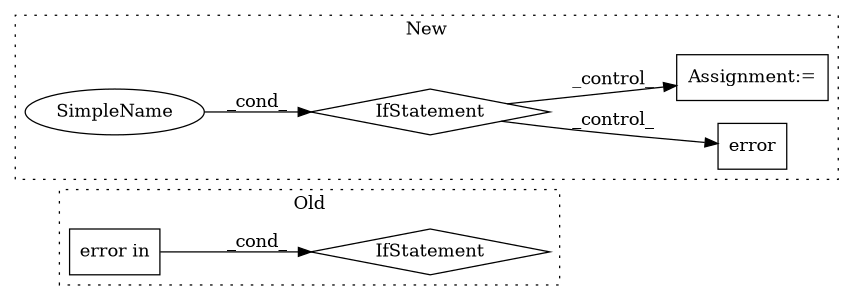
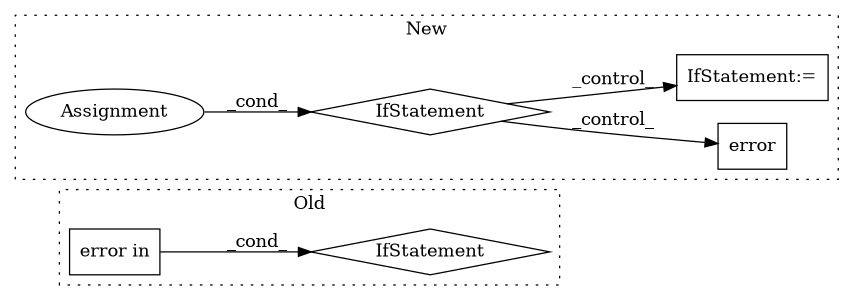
  digraph {
    rankdir=LR
    node [a=25 shape=box]
    n1 [a=108 l=82 label="error in" s=12859]
    n2 [l="8,2" label=IfStatement s="12851,12941" shape=diamond]
    n3 [a=32 l="6,1" label=error s="14011,14098"]
-   n4 [a=42 label=SimpleName shape=ellipse]
-   n5 [a=7 l=1 label="Assignment:=" s=14131]
+   n4 [a=42 label=Assignment shape=ellipse]
+   n5 [a=7 l=1 label="IfStatement:=" s=14131]
    n6 [l="4,2" label=IfStatement s="13548,13586" shape=diamond]
    subgraph cluster_1 {
      label=Old
      style=dotted
      n1
      n2
    }
    subgraph cluster_2 {
      label=New
      style=dotted
      n3
      n4
      n5
      n6
    }
    n1 -> n2 [label=_cond_]
    n4 -> n6 [label=_cond_]
    n6 -> n3 [label=_control_]
    n6 -> n5 [label=_control_]
  }
